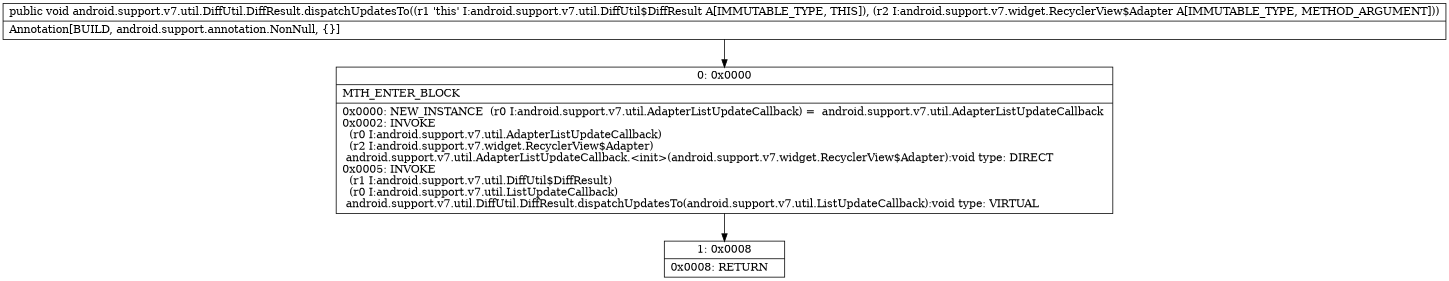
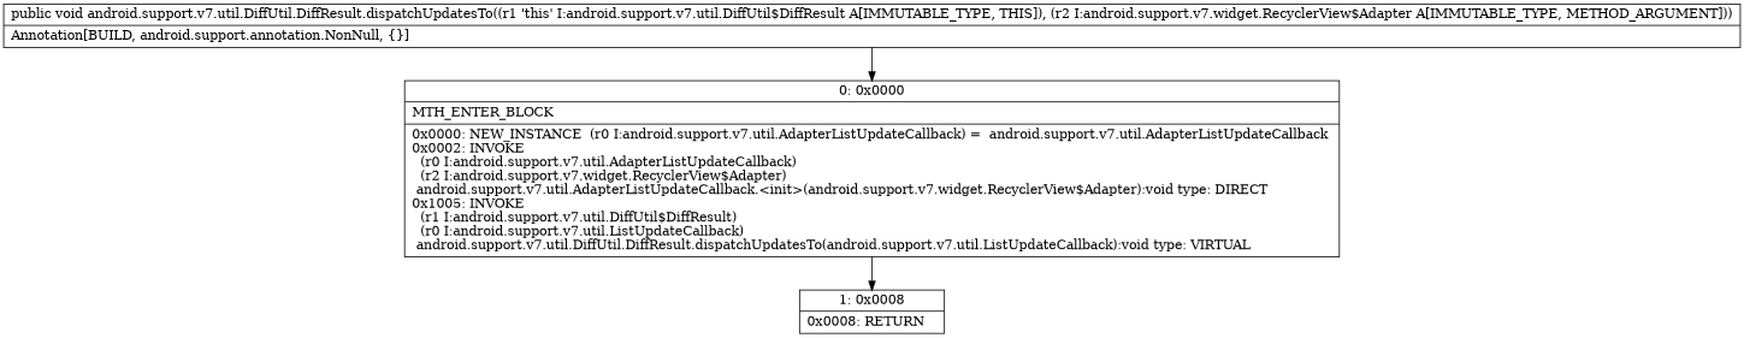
  digraph {
    node [shape=record]
-   n1 [label="{0\:\ 0x0000|MTH_ENTER_BLOCK\l|0x0000: NEW_INSTANCE  (r0 I:android.support.v7.util.AdapterListUpdateCallback) =  android.support.v7.util.AdapterListUpdateCallback \l0x0002: INVOKE  \l  (r0 I:android.support.v7.util.AdapterListUpdateCallback)\l  (r2 I:android.support.v7.widget.RecyclerView$Adapter)\l android.support.v7.util.AdapterListUpdateCallback.\<init\>(android.support.v7.widget.RecyclerView$Adapter):void type: DIRECT \l0x0005: INVOKE  \l  (r1 I:android.support.v7.util.DiffUtil$DiffResult)\l  (r0 I:android.support.v7.util.ListUpdateCallback)\l android.support.v7.util.DiffUtil.DiffResult.dispatchUpdatesTo(android.support.v7.util.ListUpdateCallback):void type: VIRTUAL \l}"]
+   n1 [label="{0\:\ 0x0000|MTH_ENTER_BLOCK\l|0x0000: NEW_INSTANCE  (r0 I:android.support.v7.util.AdapterListUpdateCallback) =  android.support.v7.util.AdapterListUpdateCallback \l0x0002: INVOKE  \l  (r0 I:android.support.v7.util.AdapterListUpdateCallback)\l  (r2 I:android.support.v7.widget.RecyclerView$Adapter)\l android.support.v7.util.AdapterListUpdateCallback.\<init\>(android.support.v7.widget.RecyclerView$Adapter):void type: DIRECT \l0x1005: INVOKE  \l  (r1 I:android.support.v7.util.DiffUtil$DiffResult)\l  (r0 I:android.support.v7.util.ListUpdateCallback)\l android.support.v7.util.DiffUtil.DiffResult.dispatchUpdatesTo(android.support.v7.util.ListUpdateCallback):void type: VIRTUAL \l}"]
    n2 [label="{1\:\ 0x0008|0x0008: RETURN   \l}"]
    n3 [label="{public void android.support.v7.util.DiffUtil.DiffResult.dispatchUpdatesTo((r1 'this' I:android.support.v7.util.DiffUtil$DiffResult A[IMMUTABLE_TYPE, THIS]), (r2 I:android.support.v7.widget.RecyclerView$Adapter A[IMMUTABLE_TYPE, METHOD_ARGUMENT]))  | Annotation[BUILD, android.support.annotation.NonNull, \{\}]\l}"]
    n1 -> n2
    n3 -> n1
  }
